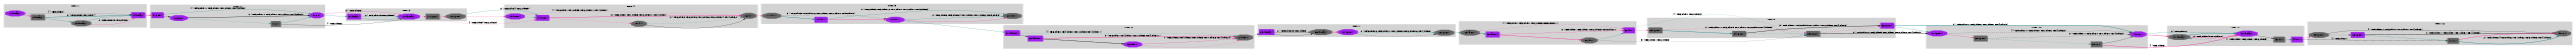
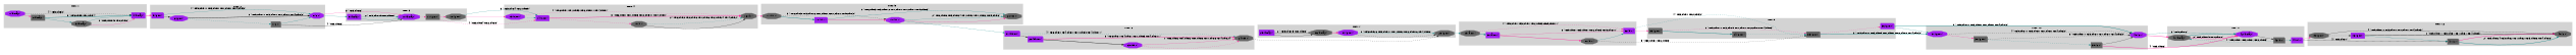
  digraph {
    rankdir=LR
    node [color=purple shape=octagon style=filled]
    edge [color=teal constraint=true style=solid]
    "1:(f maj7)"
    "2:(f maj7)" [color=gray40 shape=note]
    "3:(f maj7)" [color=gray40]
    "4:(f maj7)" [shape=note]
    "5:(g m7)" [shape=note]
    "6:(g m7)"
    "7:(c 7)" [color=gray40 shape=note]
    "8:(c 7)"
    "9:(f maj7)" [shape=note]
    "10:(f maj7)"
    "11:(g m7)" [color=gray40 shape=note]
    "12:(g m7)" [color=gray40]
    "13:(c m7)"
    "14:(c m7)" [shape=note]
    "15:(f 7)" [color=gray40]
    "16:(f 7)" [color=gray40]
    "17:(bb 7)" [color=gray40]
    "18:(bb 7)" [shape=note]
    "19:(bb 7)"
    "20:(bb 7)" [color=gray40]
    "21:(bb m7)" [shape=note]
    "22:(bb m7)" [shape=note]
    "23:(eb 7)"
    "24:(eb 7)" [color=gray40]
    "25:(f maj7)" [shape=note]
    "26:(f maj7)" [color=gray40]
    "27:(g m7)"
    "28:(g m7)" [color=gray40]
    "29:(a m7)" [color=gray40]
    "30:(a m7)" [shape=note]
    "31:(d 7)" [color=gray40]
    "32:(d 7)" [shape=note]
    "33:(g m7)" [color=gray40 shape=note]
    "34:(g m7)" [color=gray40 shape=note]
    "35:(g m7)" [color=gray40 shape=note]
    "36:(g m7)" [shape=note]
    "37:(g m7)"
    "38:(g m7)" [color=gray40 shape=note]
    "39:(c 7)" [color=gray40 shape=note]
    "40:(c 7)"
    "41:(f maj7)" [color=gray40]
    "42:(f maj7)"
    "43:(d 7)" [color=gray40 shape=note]
    "44:(d 7)" [shape=note]
    "45:(g m7)" [color=gray40]
    "46:(g m7)" [shape=note]
    "47:(c 7)" [color=gray40 shape=note]
    "48:(c 7)" [color=gray40]
    subgraph cluster_1 {
      color=lightgrey
      label="Mes. 1"
      style=filled
      "1:(f maj7)"
      "2:(f maj7)"
      "3:(f maj7)"
      "4:(f maj7)"
    }
    subgraph cluster_2 {
      color=lightgrey
      label="Mes. 2"
      style=filled
      "5:(g m7)"
      "6:(g m7)"
      "7:(c 7)"
      "8:(c 7)"
    }
    subgraph cluster_3 {
      color=lightgrey
      label="Mes. 3"
      style=filled
      "9:(f maj7)"
      "10:(f maj7)"
      "11:(g m7)"
      "12:(g m7)"
    }
    subgraph cluster_4 {
      color=lightgrey
      label="Mes. 4"
      style=filled
      "13:(c m7)"
      "14:(c m7)"
      "15:(f 7)"
      "16:(f 7)"
    }
    subgraph cluster_5 {
      color=lightgrey
      label="Mes. 5"
      style=filled
      "17:(bb 7)"
      "18:(bb 7)"
      "19:(bb 7)"
      "20:(bb 7)"
    }
    subgraph cluster_6 {
      color=lightgrey
      label="Mes. 6"
      style=filled
      "21:(bb m7)"
      "22:(bb m7)"
      "23:(eb 7)"
      "24:(eb 7)"
    }
    subgraph cluster_7 {
      color=lightgrey
      label="Mes. 7"
      style=filled
      "25:(f maj7)"
      "26:(f maj7)"
      "27:(g m7)"
      "28:(g m7)"
    }
    subgraph cluster_8 {
      color=lightgrey
      label="Mes. 8"
      style=filled
      "29:(a m7)"
      "30:(a m7)"
      "31:(d 7)"
      "32:(d 7)"
    }
    subgraph cluster_9 {
      color=lightgrey
      label="Mes. 9"
      style=filled
      "33:(g m7)"
      "34:(g m7)"
      "35:(g m7)"
      "36:(g m7)"
    }
    subgraph cluster_10 {
      color=lightgrey
      label="Mes. 10"
      style=filled
      "37:(g m7)"
      "38:(g m7)"
      "39:(c 7)"
      "40:(c 7)"
    }
    subgraph cluster_11 {
      color=lightgrey
      label="Mes. 11"
      style=filled
      "41:(f maj7)"
      "42:(f maj7)"
      "43:(d 7)"
      "44:(d 7)"
    }
    subgraph cluster_12 {
      color=lightgrey
      label="Mes. 12"
      style=filled
      "45:(g m7)"
      "46:(g m7)"
      "47:(c 7)"
      "48:(c 7)"
    }
    "1:(f maj7)" -> "2:(f maj7)" [color=deeppink]
    "1:(f maj7)" -> "4:(f maj7)" [color=black label="4 ( t=5/nb=3)" style=dashed]
    "2:(f maj7)" -> "3:(f maj7)"
    "2:(f maj7)" -> "4:(f maj7)" [label="3 ( t=5/nb=9 t=0/nb=4)" style=bold]
    "3:(f maj7)" -> "4:(f maj7)"
    "3:(f maj7)" -> "4:(f maj7)" [color=deeppink label="2 ( t=5/nb=15 t=0/nb=8)"]
    "4:(f maj7)" -> "5:(g m7)" [color=deeppink style=bold]
    "5:(g m7)" -> "6:(g m7)" [color=black]
    "5:(g m7)" -> "8:(c 7)" [label="4 ( t=5/nb=11 t=3/nb=1 t=1/nb=1 t=-4/nb=3)"]
    "6:(g m7)" -> "7:(c 7)" [style=dashed]
    "6:(g m7)" -> "8:(c 7)" [color=black label="3 ( t=5/nb=11 t=3/nb=1 t=1/nb=1 t=-4/nb=3)" style=bold]
    "7:(c 7)" -> "8:(c 7)"
    "7:(c 7)" -> "10:(f maj7)" [color=black label="4 ( t=5/nb=6)"]
    "8:(c 7)" -> "9:(f maj7)"
    "8:(c 7)" -> "10:(f maj7)" [color=deeppink label="3 ( t=5/nb=6)"]
    "9:(f maj7)" -> "10:(f maj7)"
    "9:(f maj7)" -> "10:(f maj7)" [label="2 ( t=5/nb=15 t=0/nb=8)"]
    "10:(f maj7)" -> "11:(g m7)" [color=deeppink style=dashed]
    "11:(g m7)" -> "12:(g m7)" [color=deeppink]
    "11:(g m7)" -> "14:(c m7)" [color=deeppink label="4 ( t=3/nb=4 t=-2/nb=5)" style=dashed]
    "12:(g m7)" -> "13:(c m7)" [color=deeppink]
    "12:(g m7)" -> "14:(c m7)" [label="3 ( t=3/nb=4 t=-2/nb=5)"]
    "13:(c m7)" -> "14:(c m7)" [style=dashed]
    "13:(c m7)" -> "16:(f 7)" [color=deeppink label="4 ( t=6/nb=1 t=1/nb=3 t=-2/nb=11 t=-4/nb=1)" style=dashed]
    "14:(c m7)" -> "15:(f 7)" [color=deeppink style=dashed]
    "14:(c m7)" -> "16:(f 7)" [color=deeppink label="3 ( t=6/nb=1 t=1/nb=3 t=-2/nb=11 t=-4/nb=1)" style=bold]
    "15:(f 7)" -> "16:(f 7)" [color=black]
    "15:(f 7)" -> "16:(f 7)" [label="2 ( t=6/nb=2 t=2/nb=6 t=1/nb=6 t=-2/nb=24 t=-4/nb=2)" style=dashed]
    "16:(f 7)" -> "17:(bb 7)" [color=deeppink]
    "17:(bb 7)" -> "18:(bb 7)" [style=bold]
    "17:(bb 7)" -> "19:(bb 7)" [color=black label="3 ( t=6/nb=3 t=3/nb=12 t=1/nb=1 t=-1/nb=1 t=-5/nb=3)" style=dashed]
    "18:(bb 7)" -> "19:(bb 7)" [color=deeppink style=bold]
    "18:(bb 7)" -> "20:(bb 7)" [label="3 ( t=6/nb=3 t=3/nb=12 t=1/nb=1 t=-1/nb=1 t=-5/nb=3)"]
    "19:(bb 7)" -> "20:(bb 7)" [color=deeppink]
    "19:(bb 7)" -> "20:(bb 7)" [label="2 ( t=6/nb=6 t=3/nb=24 t=1/nb=2 t=-1/nb=2 t=-5/nb=6)"]
    "19:(bb 7)" -> "21:(bb m7)"
    "21:(bb m7)" -> "22:(bb m7)" [color=black]
    "21:(bb m7)" -> "24:(eb 7)" [label="4 ( t=6/nb=1 t=4/nb=1 t=-1/nb=3 t=-4/nb=11)" style=dashed]
    "22:(bb m7)" -> "23:(eb 7)" [color=black style=bold]
    "22:(bb m7)" -> "24:(eb 7)" [color=deeppink label="3 ( t=6/nb=1 t=4/nb=1 t=-1/nb=3 t=-4/nb=11)" style=bold]
    "23:(eb 7)" -> "24:(eb 7)" [color=deeppink style=dashed]
    "23:(eb 7)" -> "24:(eb 7)" [color=deeppink label="2 ( t=6/nb=2 t=4/nb=2 t=0/nb=6 t=-1/nb=6 t=-4/nb=24)"]
-   "24:(eb 7)" -> "25:(f maj7)" [color=black style=dashed]
+   "24:(eb 7)" -> "28:(g m7)" [color=black style=dashed]
    "25:(f maj7)" -> "26:(f maj7)" [color=black]
    "25:(f maj7)" -> "26:(f maj7)" [color=black label="2 ( t=5/nb=15 t=0/nb=8)"]
    "26:(f maj7)" -> "27:(g m7)" [color=deeppink style=bold]
    "27:(g m7)" -> "28:(g m7)" [color=black style=dashed]
    "27:(g m7)" -> "28:(g m7)" [label="2 ( t=5/nb=26 t=3/nb=11 t=1/nb=2 t=-2/nb=16 t=-4/nb=6)"]
    "28:(g m7)" -> "29:(a m7)"
    "29:(a m7)" -> "30:(a m7)" [style=bold]
    "29:(a m7)" -> "32:(d 7)" [color=deeppink label="4 ( t=5/nb=1 t=3/nb=1 t=-2/nb=3 t=-5/nb=11)" style=dashed]
    "30:(a m7)" -> "31:(d 7)" [color=deeppink style=bold]
    "30:(a m7)" -> "32:(d 7)" [color=deeppink label="3 ( t=5/nb=1 t=3/nb=1 t=-2/nb=3 t=-5/nb=11)"]
    "31:(d 7)" -> "32:(d 7)"
    "31:(d 7)" -> "35:(g m7)" [color=black label="5 ( t=3/nb=1 t=-2/nb=3)" style=dashed]
    "32:(d 7)" -> "33:(g m7)" [color=deeppink]
    "32:(d 7)" -> "35:(g m7)" [label="4 ( t=3/nb=1 t=-2/nb=3)" style=dashed]
    "33:(g m7)" -> "34:(g m7)" [style=bold]
    "33:(g m7)" -> "35:(g m7)" [color=deeppink label="3 ( t=5/nb=11 t=3/nb=5 t=1/nb=1 t=-2/nb=8 t=-4/nb=3)" style=dashed]
    "34:(g m7)" -> "35:(g m7)" [style=dashed]
-   "34:(g m7)" -> "36:(g m7)" [color=black label="3 ( t=5/nb=11 t=3/nb=5 t=1/nb=1 t=-2/nb=8 t=-4/nb=3)" style=bold]
    "35:(g m7)" -> "36:(g m7)" [color=deeppink style=dashed]
-   "35:(g m7)" -> "37:(g m7)" [color=black label="3 ( t=5/nb=11 t=3/nb=5 t=1/nb=1 t=-2/nb=8 t=-4/nb=3)" style=bold]
+   "35:(g m7)" -> "37:(g m7)" [label="3 ( t=5/nb=11 t=3/nb=5 t=1/nb=1 t=-2/nb=8 t=-4/nb=3)" style=bold]
    "36:(g m7)" -> "37:(g m7)"
    "36:(g m7)" -> "40:(c 7)" [label="5 ( t=5/nb=11 t=3/nb=1 t=1/nb=1 t=-4/nb=3)" style=bold]
    "37:(g m7)" -> "38:(g m7)" [color=deeppink]
    "37:(g m7)" -> "40:(c 7)" [color=black label="4 ( t=5/nb=11 t=3/nb=1 t=1/nb=1 t=-4/nb=3)" style=dashed]
    "38:(g m7)" -> "39:(c 7)" [style=dashed]
    "38:(g m7)" -> "40:(c 7)" [color=black label="3 ( t=5/nb=11 t=3/nb=1 t=1/nb=1 t=-4/nb=3)" style=dashed]
    "39:(c 7)" -> "40:(c 7)" [color=black]
    "39:(c 7)" -> "42:(f maj7)" [color=deeppink label="4 ( t=5/nb=6)" style=bold]
    "40:(c 7)" -> "41:(f maj7)" [color=deeppink style=bold]
    "40:(c 7)" -> "42:(f maj7)" [label="3 ( t=5/nb=6)"]
    "41:(f maj7)" -> "42:(f maj7)" [style=bold]
    "41:(f maj7)" -> "42:(f maj7)" [color=deeppink label="2 ( t=5/nb=15 t=0/nb=8)" style=bold]
    "42:(f maj7)" -> "43:(d 7)" [color=black]
    "43:(d 7)" -> "41:(f maj7)" [label="4 ( t=5/nb=1 t=3/nb=1 t=-2/nb=3)" style=dashed]
    "43:(d 7)" -> "44:(d 7)"
    "44:(d 7)" -> "45:(g m7)" [color=deeppink]
    "44:(d 7)" -> "47:(c 7)" [color=black label="4 ( t=5/nb=1)"]
    "45:(g m7)" -> "46:(g m7)" [color=black style=dashed]
    "45:(g m7)" -> "48:(c 7)" [color=black label="4 ( t=5/nb=11 t=3/nb=1 t=1/nb=1 t=-4/nb=3)"]
    "46:(g m7)" -> "47:(c 7)"
    "46:(g m7)" -> "48:(c 7)" [color=black label="3 ( t=5/nb=11 t=3/nb=1 t=1/nb=1 t=-4/nb=3)" style=bold]
    "47:(c 7)" -> "48:(c 7)" [color=deeppink style=bold]
    "47:(c 7)" -> "48:(c 7)" [label="2 ( t=5/nb=24 t=3/nb=2 t=1/nb=2 t=-3/nb=6 t=-4/nb=6)" style=bold]
  }
